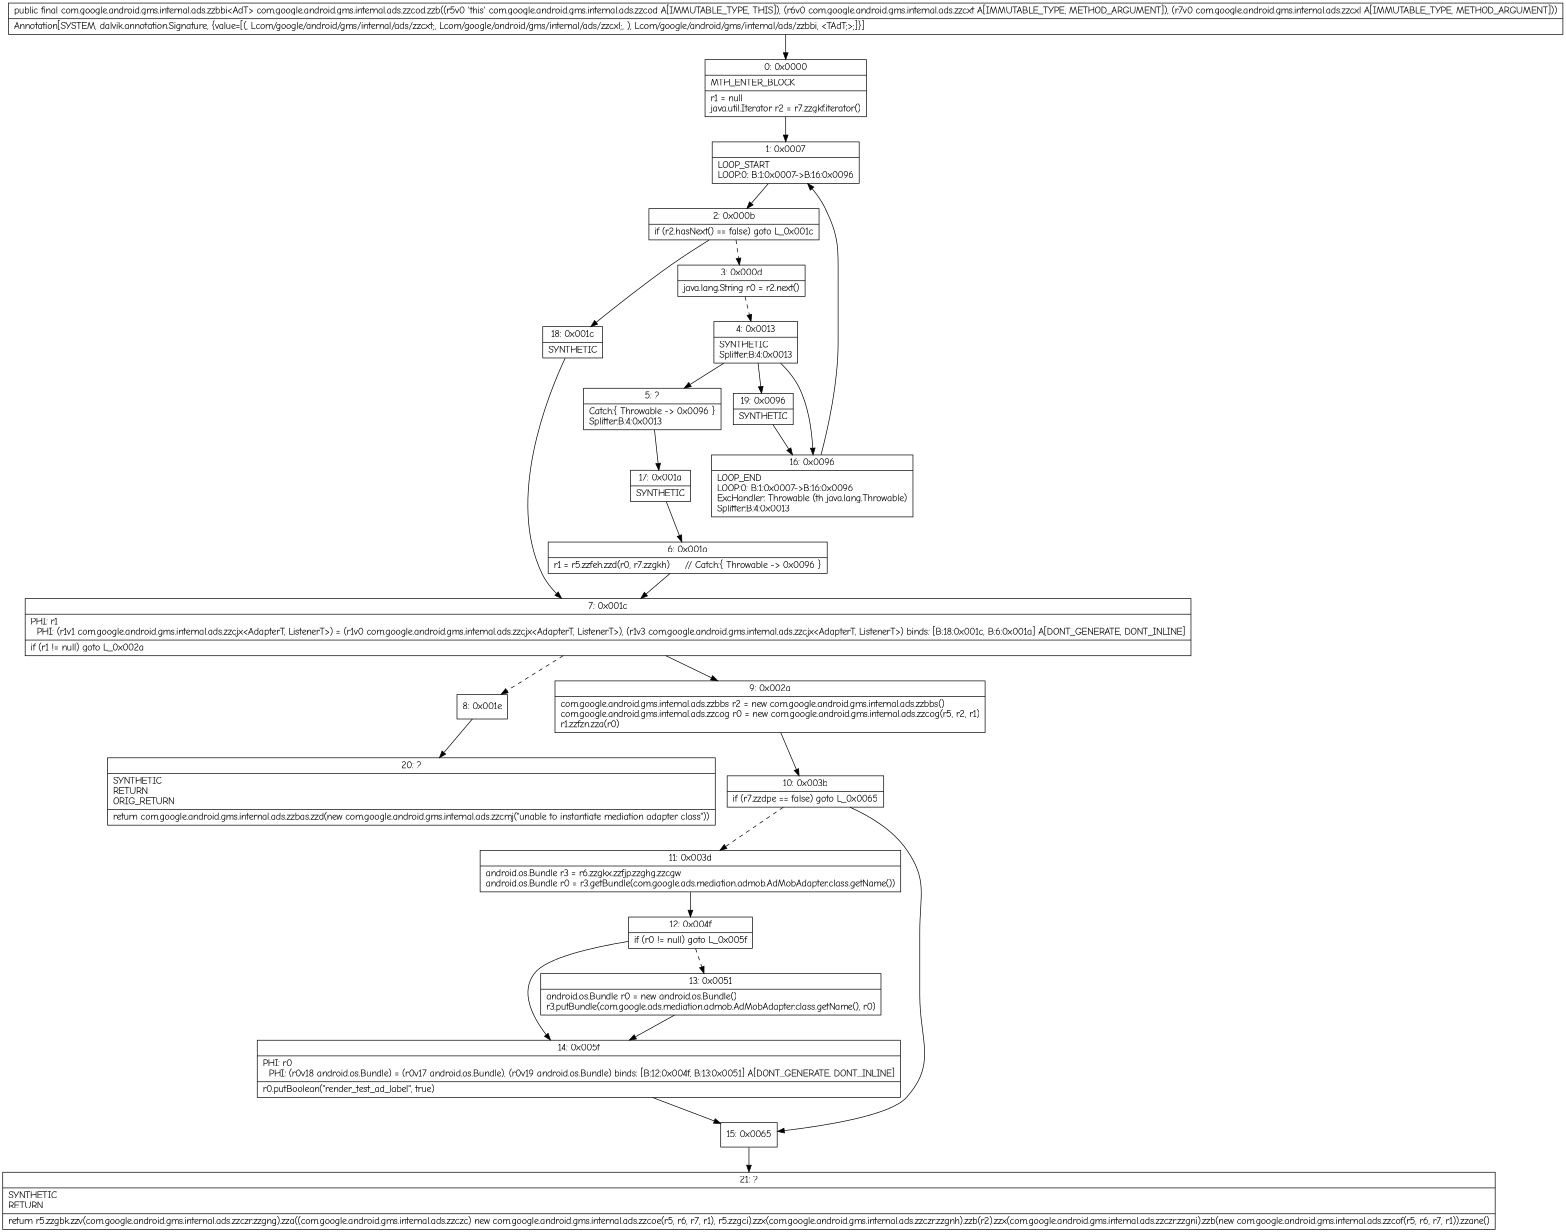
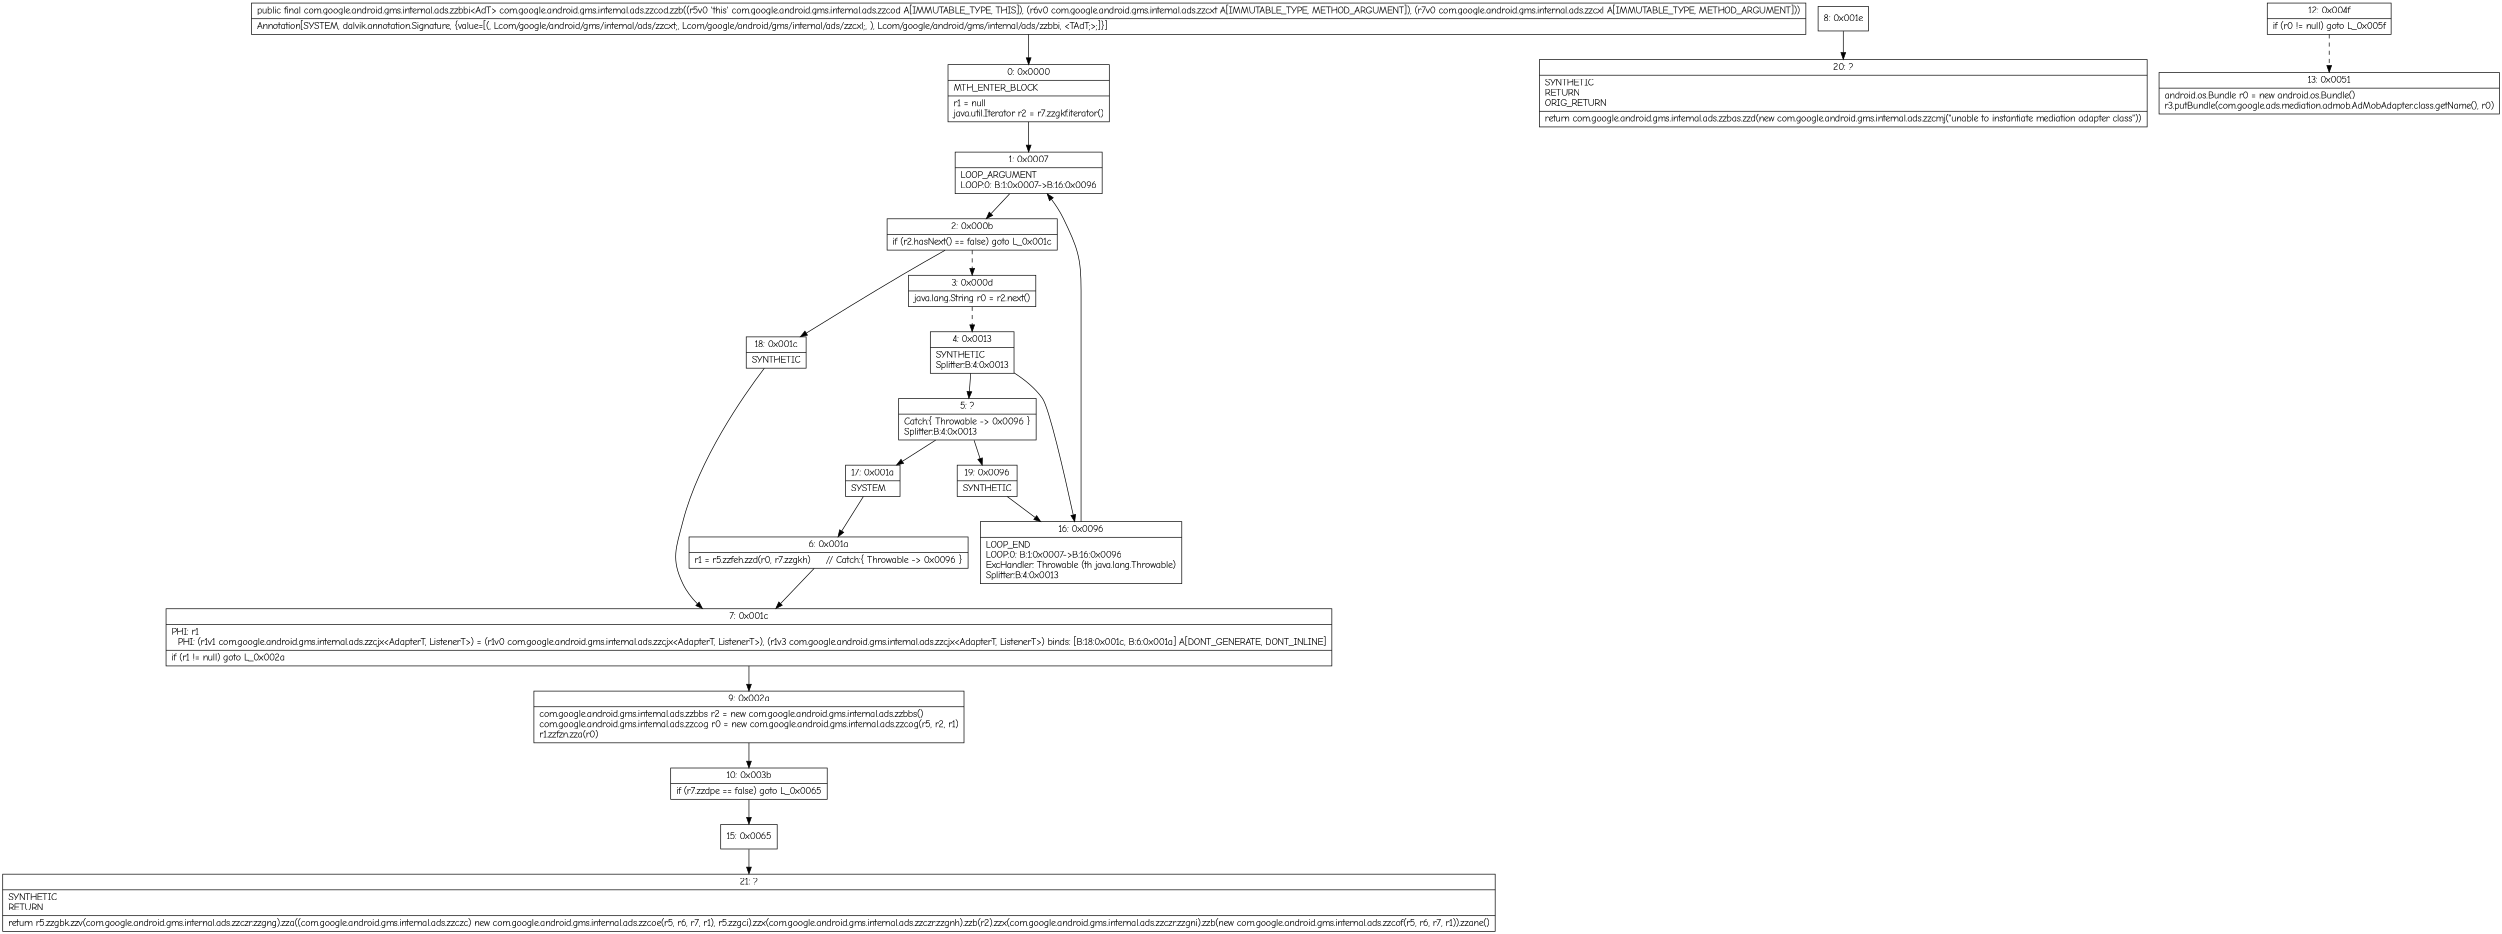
  digraph {
    fontname="Comic Neue"
    node [fontname="Comic Neue" shape=record]
    edge [fontname="Comic Neue"]
    n1 [label="{0\:\ 0x0000|MTH_ENTER_BLOCK\l|r1 = null\ljava.util.Iterator r2 = r7.zzgkf.iterator()\l}"]
-   n2 [label="{1\:\ 0x0007|LOOP_START\lLOOP:0: B:1:0x0007\-\>B:16:0x0096\l}"]
+   n2 [label="{1\:\ 0x0007|LOOP_ARGUMENT\lLOOP:0: B:1:0x0007\-\>B:16:0x0096\l}"]
    n3 [label="{2\:\ 0x000b|if (r2.hasNext() == false) goto L_0x001c\l}"]
    n4 [label="{3\:\ 0x000d|java.lang.String r0 = r2.next()\l}"]
    n5 [label="{18\:\ 0x001c|SYNTHETIC\l}"]
    n6 [label="{4\:\ 0x0013|SYNTHETIC\lSplitter:B:4:0x0013\l}"]
    n7 [label="{7\:\ 0x001c|PHI: r1 \l  PHI: (r1v1 com.google.android.gms.internal.ads.zzcjx\<AdapterT, ListenerT\>) = (r1v0 com.google.android.gms.internal.ads.zzcjx\<AdapterT, ListenerT\>), (r1v3 com.google.android.gms.internal.ads.zzcjx\<AdapterT, ListenerT\>) binds: [B:18:0x001c, B:6:0x001a] A[DONT_GENERATE, DONT_INLINE]\l|if (r1 != null) goto L_0x002a\l}"]
    n8 [label="{5\:\ ?|Catch:\{ Throwable \-\> 0x0096 \}\lSplitter:B:4:0x0013\l}"]
    n9 [label="{16\:\ 0x0096|LOOP_END\lLOOP:0: B:1:0x0007\-\>B:16:0x0096\lExcHandler: Throwable (th java.lang.Throwable)\lSplitter:B:4:0x0013\l}"]
-   n10 [label="{17\:\ 0x001a|SYNTHETIC\l}"]
+   n10 [label="{17\:\ 0x001a|SYSTEM\l}"]
    n11 [label="{19\:\ 0x0096|SYNTHETIC\l}"]
    n12 [label="{6\:\ 0x001a|r1 = r5.zzfeh.zzd(r0, r7.zzgkh)     \/\/ Catch:\{ Throwable \-\> 0x0096 \}\l}"]
    n13 [label="{8\:\ 0x001e}"]
    n14 [label="{9\:\ 0x002a|com.google.android.gms.internal.ads.zzbbs r2 = new com.google.android.gms.internal.ads.zzbbs()\lcom.google.android.gms.internal.ads.zzcog r0 = new com.google.android.gms.internal.ads.zzcog(r5, r2, r1)\lr1.zzfzn.zza(r0)\l}"]
    n15 [label="{20\:\ ?|SYNTHETIC\lRETURN\lORIG_RETURN\l|return com.google.android.gms.internal.ads.zzbas.zzd(new com.google.android.gms.internal.ads.zzcmj(\"unable to instantiate mediation adapter class\"))\l}"]
    n16 [label="{10\:\ 0x003b|if (r7.zzdpe == false) goto L_0x0065\l}"]
-   n17 [label="{11\:\ 0x003d|android.os.Bundle r3 = r6.zzgkx.zzfjp.zzghg.zzcgw\landroid.os.Bundle r0 = r3.getBundle(com.google.ads.mediation.admob.AdMobAdapter.class.getName())\l}"]
    n18 [label="{15\:\ 0x0065}"]
    n19 [label="{12\:\ 0x004f|if (r0 != null) goto L_0x005f\l}"]
    n20 [label="{21\:\ ?|SYNTHETIC\lRETURN\l|return r5.zzgbk.zzv(com.google.android.gms.internal.ads.zzczr.zzgng).zza((com.google.android.gms.internal.ads.zzczc) new com.google.android.gms.internal.ads.zzcoe(r5, r6, r7, r1), r5.zzgci).zzx(com.google.android.gms.internal.ads.zzczr.zzgnh).zzb(r2).zzx(com.google.android.gms.internal.ads.zzczr.zzgni).zzb(new com.google.android.gms.internal.ads.zzcof(r5, r6, r7, r1)).zzane()\l}"]
    n21 [label="{13\:\ 0x0051|android.os.Bundle r0 = new android.os.Bundle()\lr3.putBundle(com.google.ads.mediation.admob.AdMobAdapter.class.getName(), r0)\l}"]
-   n22 [label="{14\:\ 0x005f|PHI: r0 \l  PHI: (r0v18 android.os.Bundle) = (r0v17 android.os.Bundle), (r0v19 android.os.Bundle) binds: [B:12:0x004f, B:13:0x0051] A[DONT_GENERATE, DONT_INLINE]\l|r0.putBoolean(\"render_test_ad_label\", true)\l}"]
    n23 [label="{public final com.google.android.gms.internal.ads.zzbbi\<AdT\> com.google.android.gms.internal.ads.zzcod.zzb((r5v0 'this' com.google.android.gms.internal.ads.zzcod A[IMMUTABLE_TYPE, THIS]), (r6v0 com.google.android.gms.internal.ads.zzcxt A[IMMUTABLE_TYPE, METHOD_ARGUMENT]), (r7v0 com.google.android.gms.internal.ads.zzcxl A[IMMUTABLE_TYPE, METHOD_ARGUMENT]))  | Annotation[SYSTEM, dalvik.annotation.Signature, \{value=[(, Lcom\/google\/android\/gms\/internal\/ads\/zzcxt;, Lcom\/google\/android\/gms\/internal\/ads\/zzcxl;, ), Lcom\/google\/android\/gms\/internal\/ads\/zzbbi, \<TAdT;\>;]\}]\l}"]
    n1 -> n2
    n2 -> n3
    n3 -> n4 [style=dashed]
    n3 -> n5
    n4 -> n6 [style=dashed]
    n5 -> n7
    n6 -> n8
    n6 -> n9
-   n7 -> n13 [style=dashed]
    n7 -> n14
    n8 -> n10
-   n6 -> n11
+   n8 -> n11
    n9 -> n2
    n10 -> n12
    n11 -> n9
    n12 -> n7
    n13 -> n15
    n14 -> n16
-   n16 -> n17 [style=dashed]
    n16 -> n18
-   n17 -> n19
    n18 -> n20
    n19 -> n21 [style=dashed]
-   n19 -> n22
-   n21 -> n22
-   n22 -> n18
    n23 -> n1
  }
